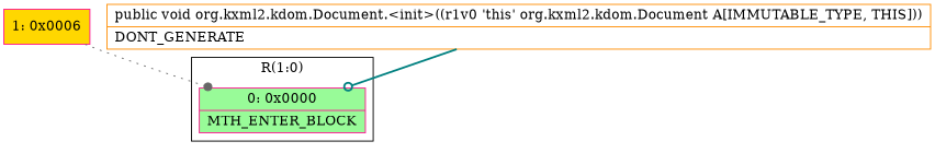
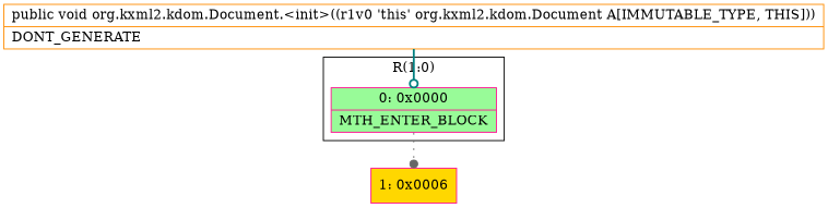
  digraph {
    node [color=deeppink shape=record style=filled]
    n1 [label="{0\:\ 0x0000|MTH_ENTER_BLOCK\l}" fillcolor=palegreen]
    n2 [label="{1\:\ 0x0006}" fillcolor=gold]
    n3 [label="{public void org.kxml2.kdom.Document.\<init\>((r1v0 'this' org.kxml2.kdom.Document A[IMMUTABLE_TYPE, THIS]))  | DONT_GENERATE\l}" fillcolor=white color=darkorange]
    subgraph cluster_1 {
      label="R(1:0)"
      n1
    }
-   n2 -> n1 [color=gray40 style=dotted arrowhead=dot]
+   n1 -> n2 [color=gray40 style=dotted arrowhead=dot]
    n3 -> n1 [color=teal style=bold arrowhead=odot]
  }
